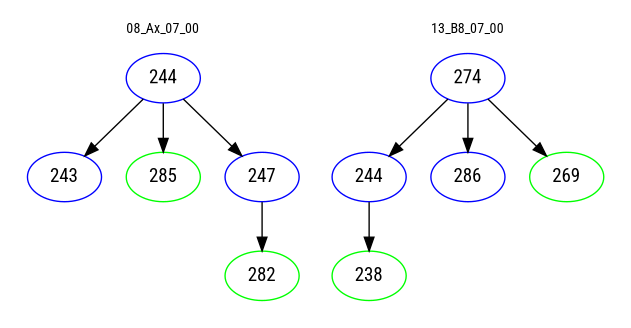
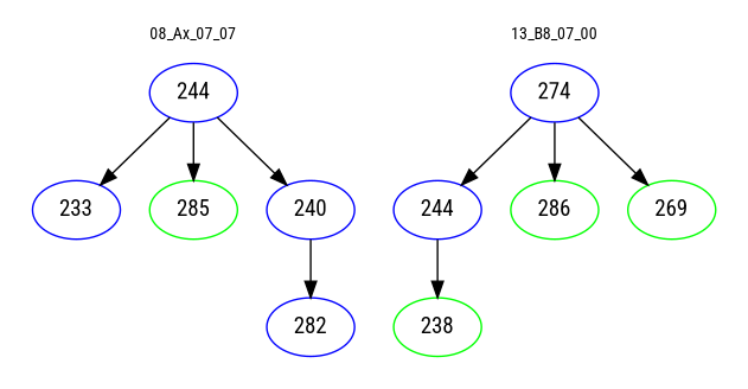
  digraph {
    fontname="Roboto Condensed"
    node [color=blue fontname="Roboto Condensed"]
    edge [color=black fontname="Roboto Condensed"]
    n1 [label=244]
-   n2 [label=243]
+   n2 [label=233]
    n3 [color=green label=285]
-   n4 [label=247]
-   n5 [color=green label=282]
+   n4 [label=240]
+   n5 [label=282]
    n6 [label=274]
    n7 [label=244]
-   n8 [label=286]
+   n8 [color=green label=286]
    n9 [color=green label=269]
    n10 [color=green label=238]
    subgraph cluster_1 {
      color=white
      fontsize=10
-     label="08_Ax_07_00"
+     label="08_Ax_07_07"
      n1
      n2
      n3
      n4
      n5
    }
    subgraph cluster_2 {
      color=white
      fontsize=10
      label="13_B8_07_00"
      n6
      n7
      n8
      n9
      n10
    }
    n1 -> n2
    n1 -> n3
    n1 -> n4
    n4 -> n5
    n6 -> n7
    n6 -> n8
    n6 -> n9
    n7 -> n10
  }
